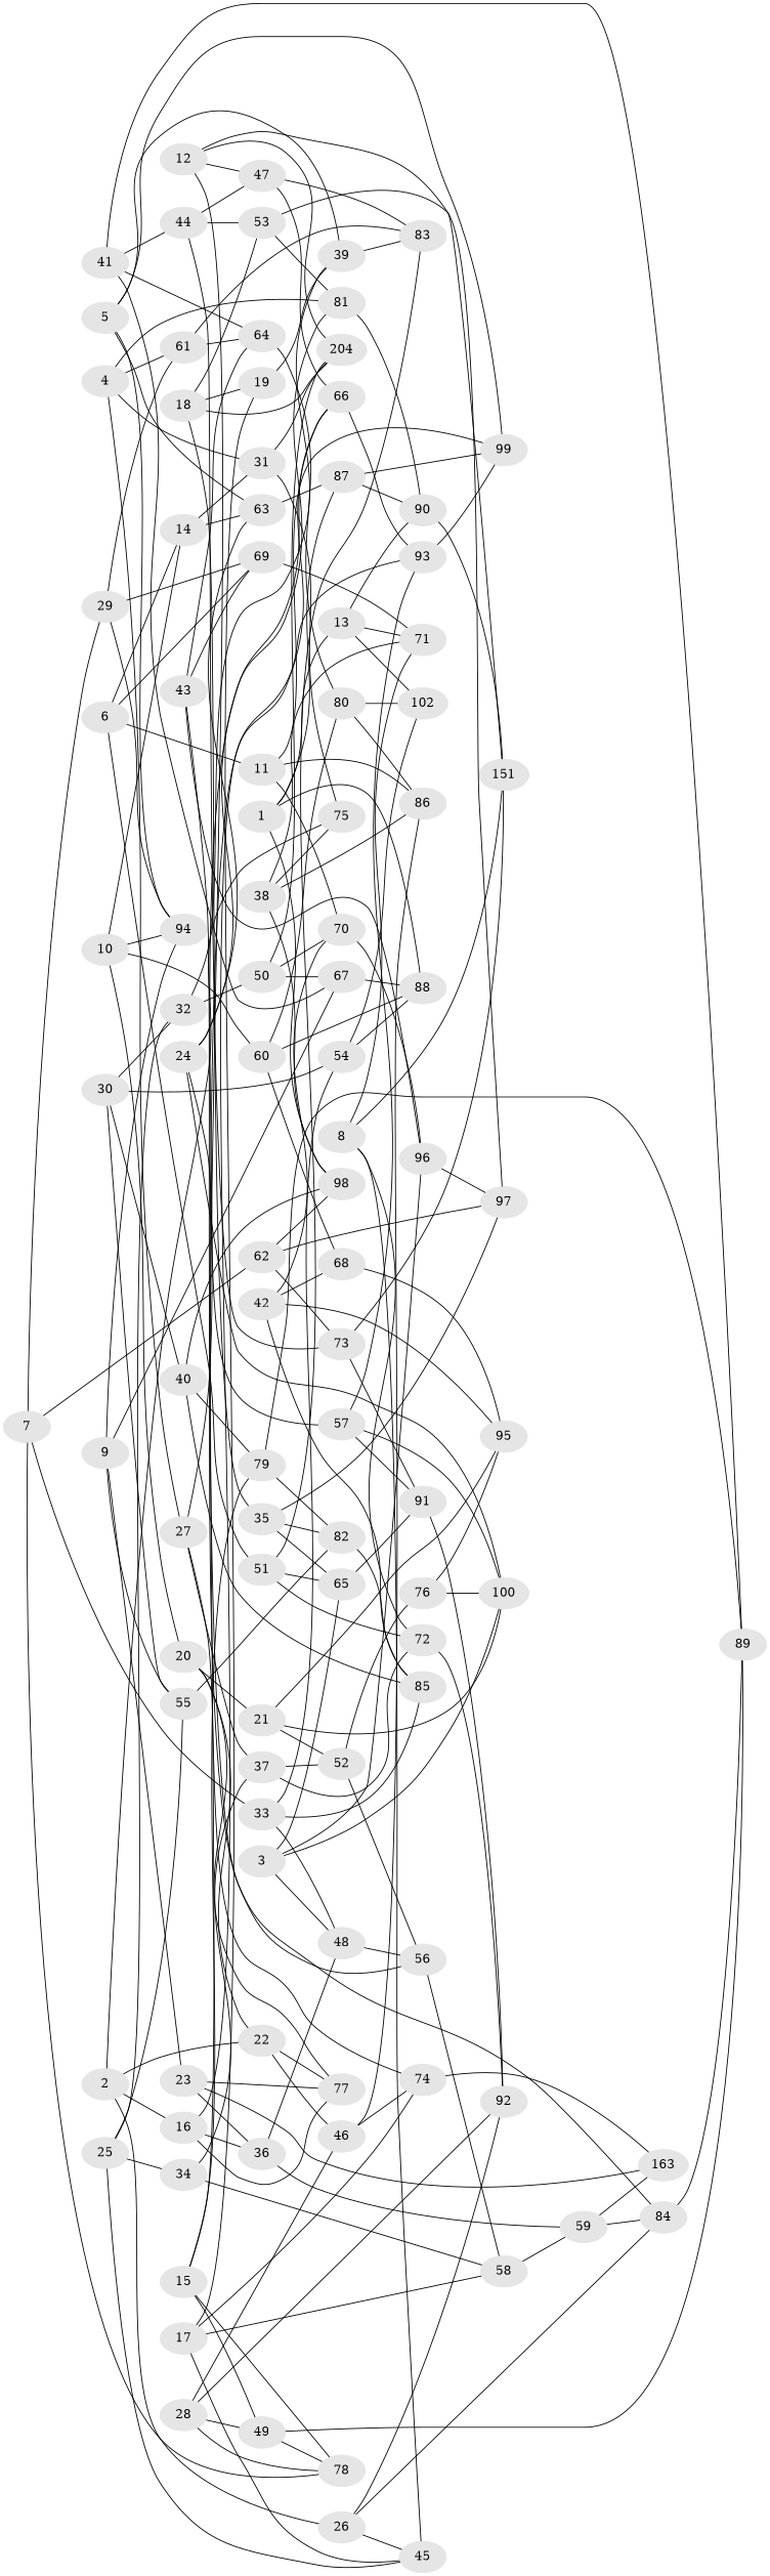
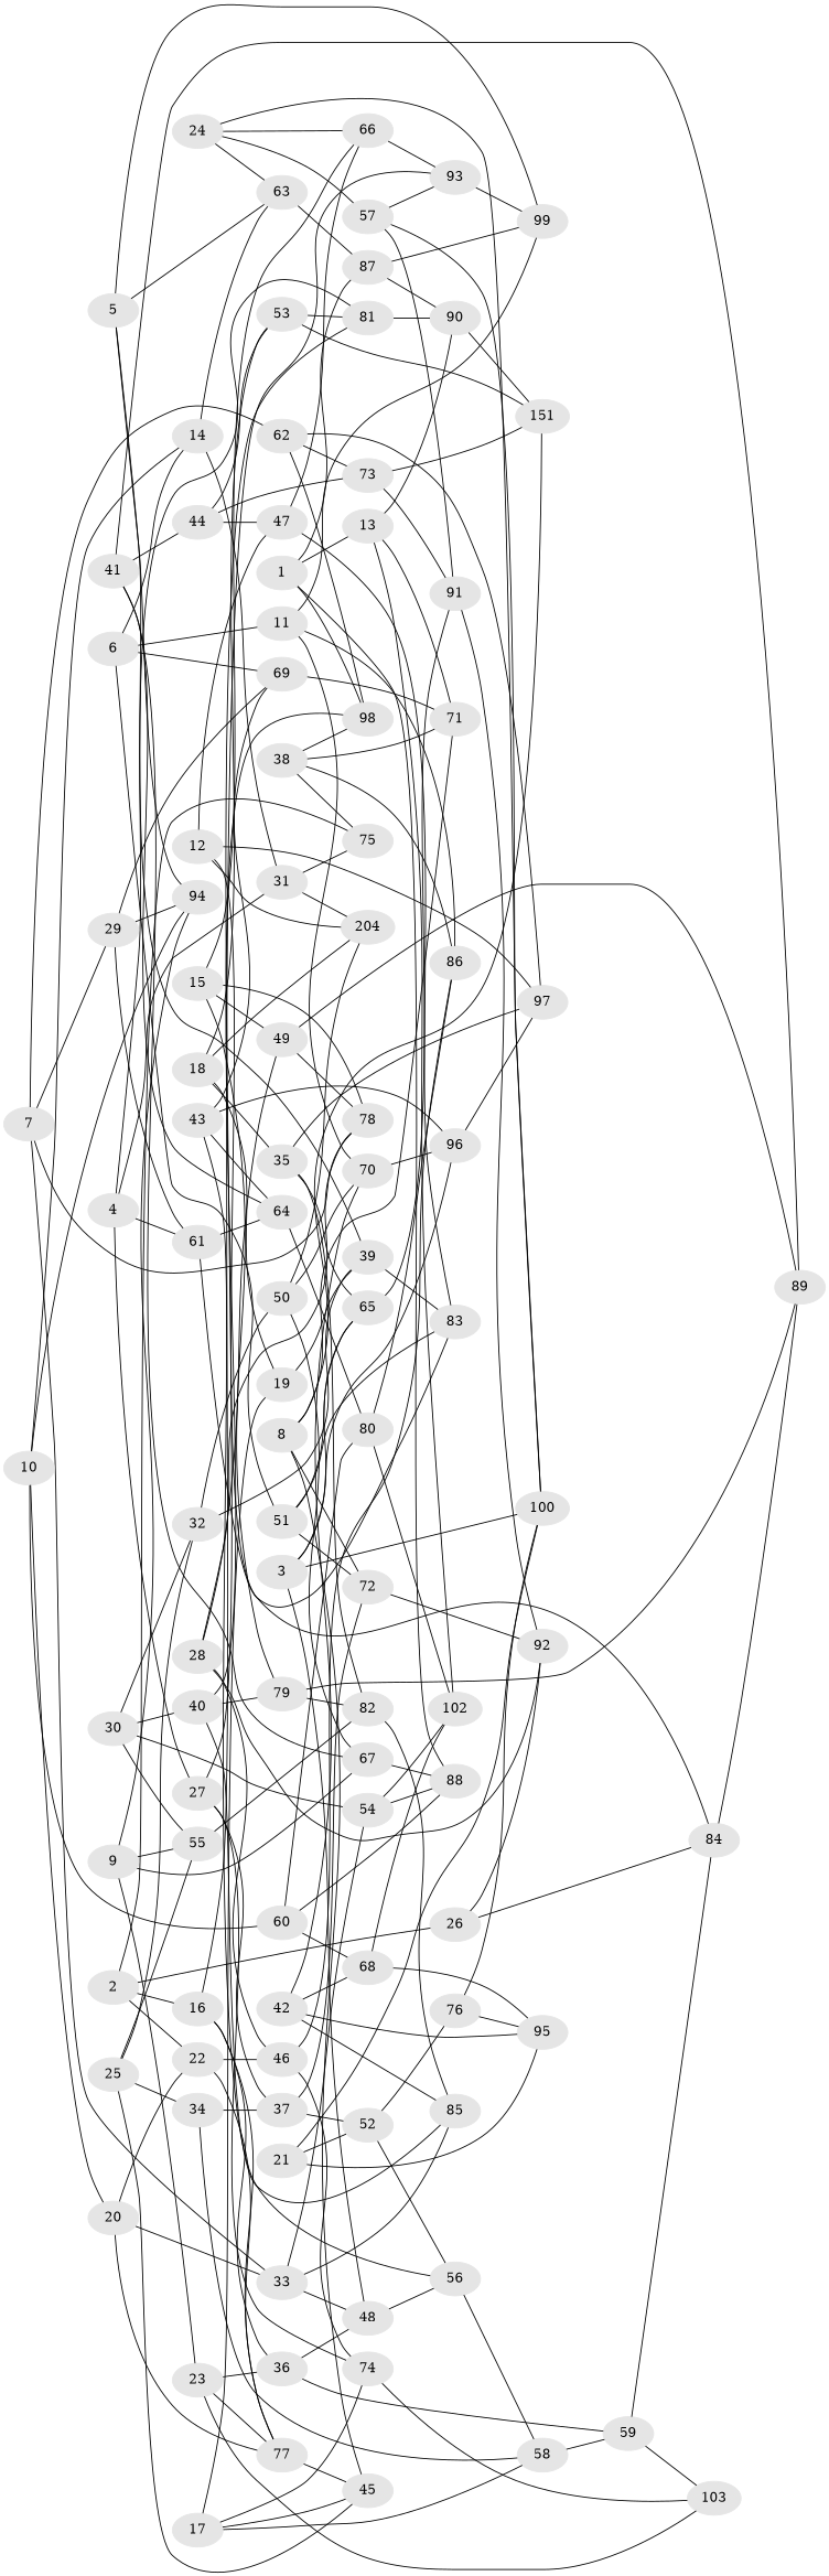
  graph {
    rankdir=LR
    node [color=gray90 style=filled]
    1
    13
    87
    88
    98
    71
    90
    102
    99
    2
    16
    22
    26
    75
    36
    77
    93
    46
    45
    84
    92
    3
    48
    65
    96
    100
    56
    91
    97
    4
    27
    31
    61
    81
    74
    37
    n37 [label=204]
    83
    64
    5
    39
    63
    94
    6
    11
    14
    51
    69
    70
    86
    72
    7
    29
    33
    62
    78
    54
    85
    73
    8
    n61 [label=151]
    9
    23
    55
    67
-   103 [label=163]
+   103
    82
    10
    20
    60
    21
    68
    80
    12
    47
    66
    89
    15
    49
    79
    59
    17
    19
    58
    18
    35
    53
    76
    95
    52
    24
    57
    25
    32
    34
    50
    28
    30
    40
    38
    41
    44
    42
    43
    1 -- 13
    1 -- 87
    1 -- 88
    1 -- 98
    13 -- 71
    13 -- 90
    13 -- 102
    87 -- 90
    87 -- 99
    90 -- n61
    2 -- 16
    2 -- 22
    2 -- 26
    2 -- 75
    16 -- 36
    16 -- 77
    16 -- 93
    22 -- 77
    22 -- 46
-   26 -- 45
+   77 -- 45
    26 -- 84
    26 -- 92
    36 -- 48
    36 -- 59
    93 -- 99
    46 -- 74
    46 -- 86
    84 -- 89
    3 -- 48
    3 -- 65
    3 -- 96
    3 -- 100
    48 -- 56
    65 -- 91
    96 -- 97
    56 -- 58
    91 -- 92
    4 -- 27
    4 -- 31
    4 -- 61
    4 -- 81
    27 -- 81
    27 -- 74
    27 -- 37
    31 -- 75
    31 -- n37
    61 -- 83
    61 -- 64
    81 -- 90
    74 -- 103
    37 -- 72
    37 -- 52
    64 -- 80
    5 -- 99
    5 -- 39
    5 -- 63
    5 -- 94
    39 -- 83
    63 -- 87
    6 -- 11
    6 -- 14
    6 -- 51
    6 -- 69
    11 -- 99
    11 -- 70
    11 -- 86
    14 -- 31
    14 -- 63
    51 -- 65
    51 -- 83
    51 -- 72
    69 -- 71
    70 -- 96
    72 -- 92
    7 -- 29
    7 -- 33
    7 -- 62
    7 -- 78
    29 -- 61
    29 -- 94
    29 -- 69
    33 -- 48
    33 -- 54
    33 -- 85
    62 -- 98
    62 -- 97
    62 -- 73
    54 -- 88
    54 -- 102
    73 -- 91
    73 -- n61
    8 -- 71
    8 -- 45
    8 -- 72
    8 -- n61
    9 -- 94
    9 -- 23
    9 -- 55
    9 -- 67
    23 -- 36
    23 -- 77
    23 -- 103
    55 -- 82
    67 -- 88
    82 -- 85
    10 -- 94
    10 -- 14
    10 -- 20
    10 -- 60
    20 -- 22
    20 -- 77
-   20 -- 21
+   20 -- 33
    60 -- 88
    60 -- 68
    60 -- 80
    21 -- 100
    21 -- 95
    21 -- 52
+   68 -- 102
    68 -- 95
    80 -- 102
    80 -- 86
    12 -- 84
    12 -- 97
    12 -- n37
    12 -- 47
    47 -- 83
    47 -- 66
    66 -- 93
    15 -- 78
    15 -- 66
    15 -- 49
    15 -- 79
    49 -- 78
    49 -- 89
    79 -- 82
    79 -- 89
    59 -- 84
    59 -- 103
    17 -- 45
    17 -- 74
    17 -- 19
    17 -- 58
    19 -- 39
    58 -- 59
    18 -- n37
    18 -- 19
    18 -- 35
    18 -- 53
    35 -- 65
    35 -- 97
    35 -- 82
    53 -- 81
    53 -- n61
    76 -- 100
    76 -- 95
    52 -- 56
    52 -- 76
    24 -- 100
    24 -- 63
    24 -- 66
    24 -- 57
    57 -- 93
    57 -- 100
    57 -- 91
    25 -- 45
    25 -- 55
    25 -- 32
    25 -- 34
    32 -- 39
    32 -- 50
    34 -- 37
    34 -- 58
    50 -- n37
    50 -- 70
    50 -- 67
    28 -- 46
    28 -- 92
    28 -- 78
    28 -- 49
    30 -- 54
    30 -- 55
    30 -- 32
    30 -- 40
    40 -- 98
    40 -- 85
    40 -- 79
    38 -- 98
    38 -- 71
    38 -- 75
    38 -- 86
    41 -- 64
    41 -- 67
    41 -- 89
    41 -- 44
    44 -- 73
    44 -- 47
    44 -- 53
    42 -- 70
    42 -- 85
    42 -- 68
    42 -- 95
    43 -- 96
    43 -- 56
    43 -- 64
    43 -- 69
  }
